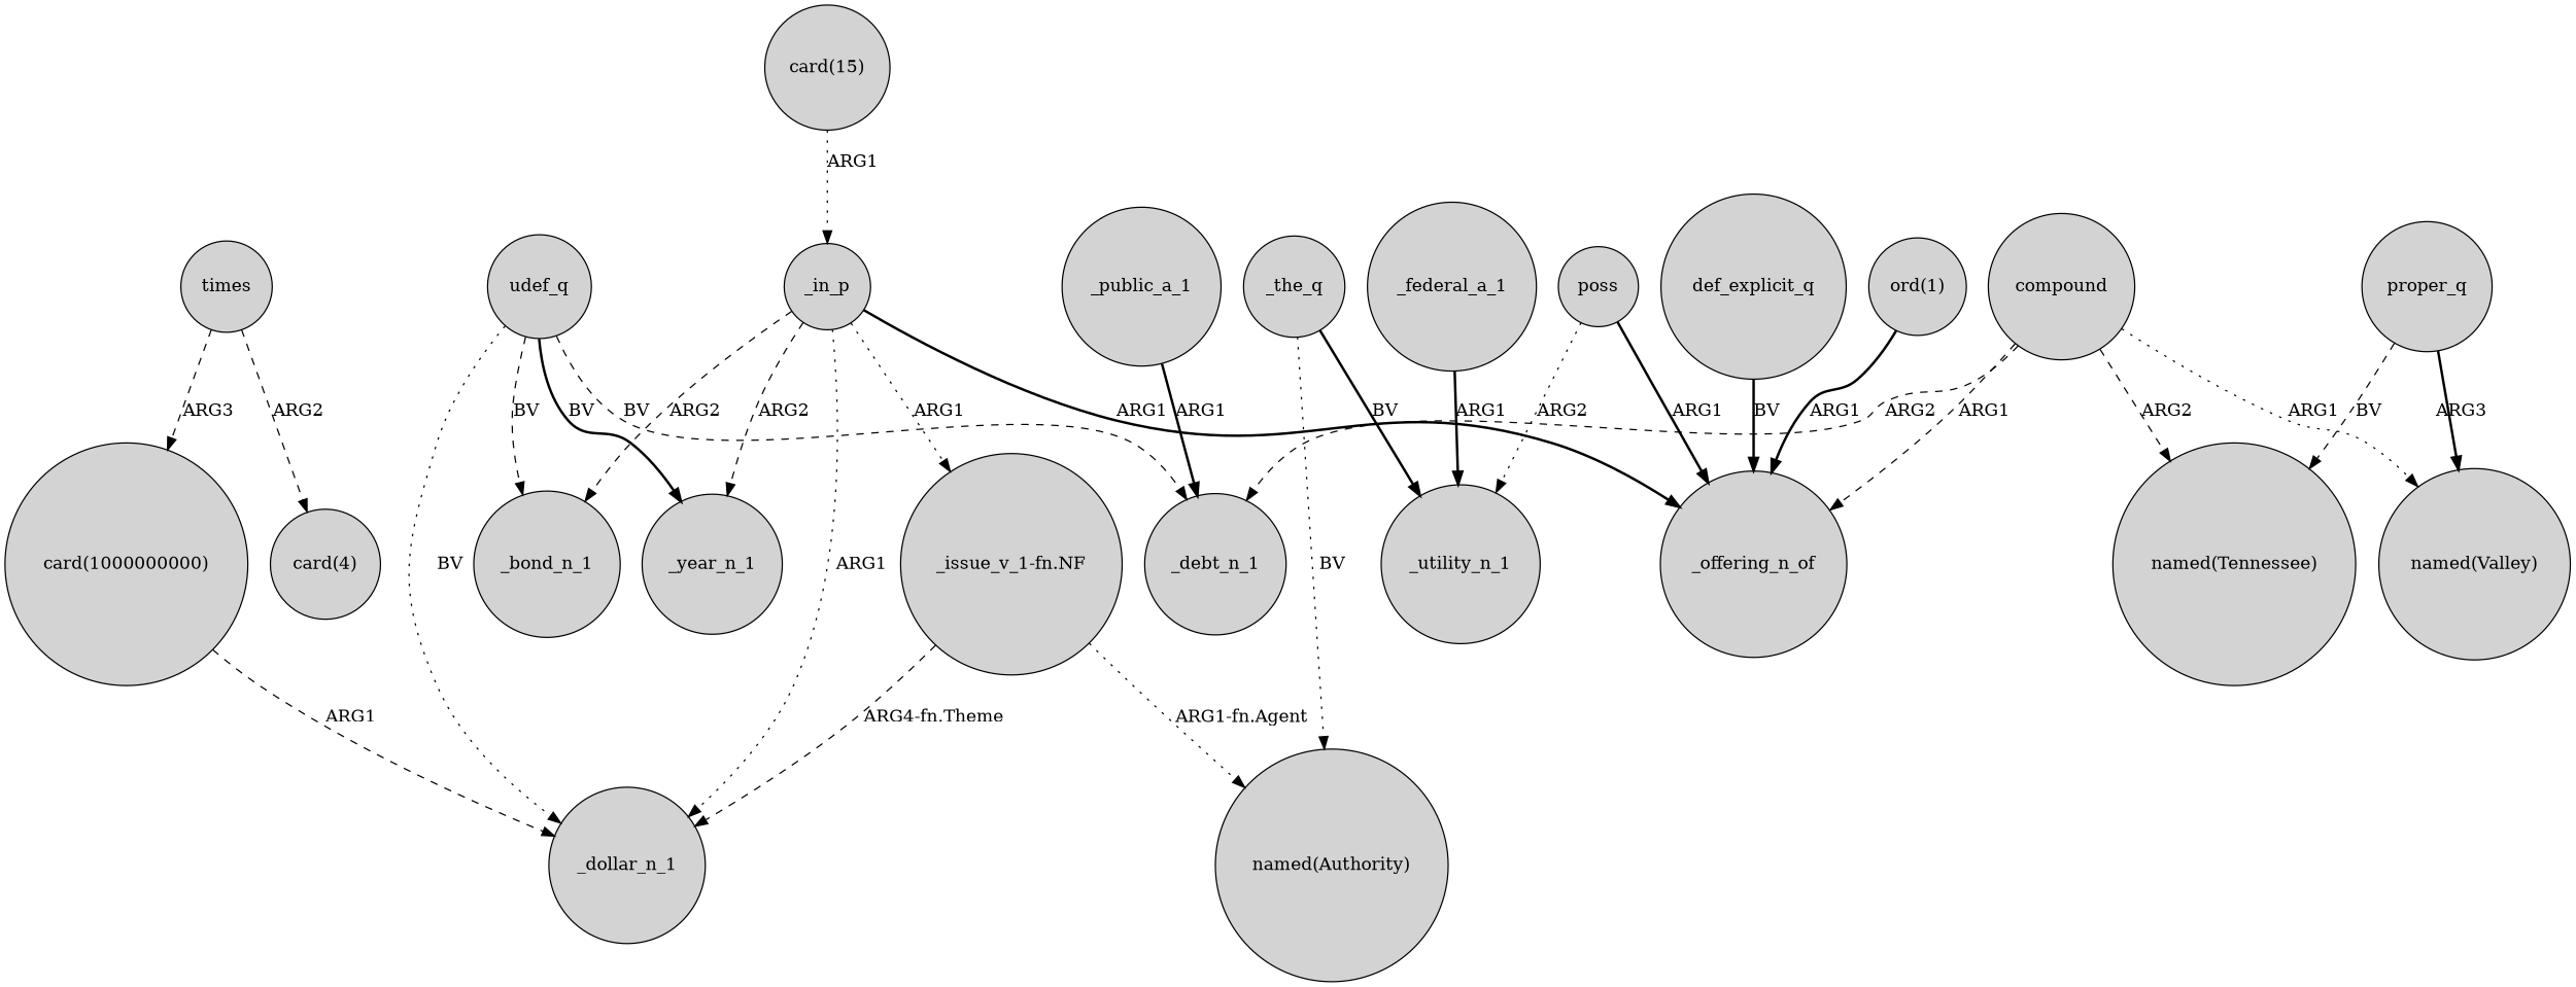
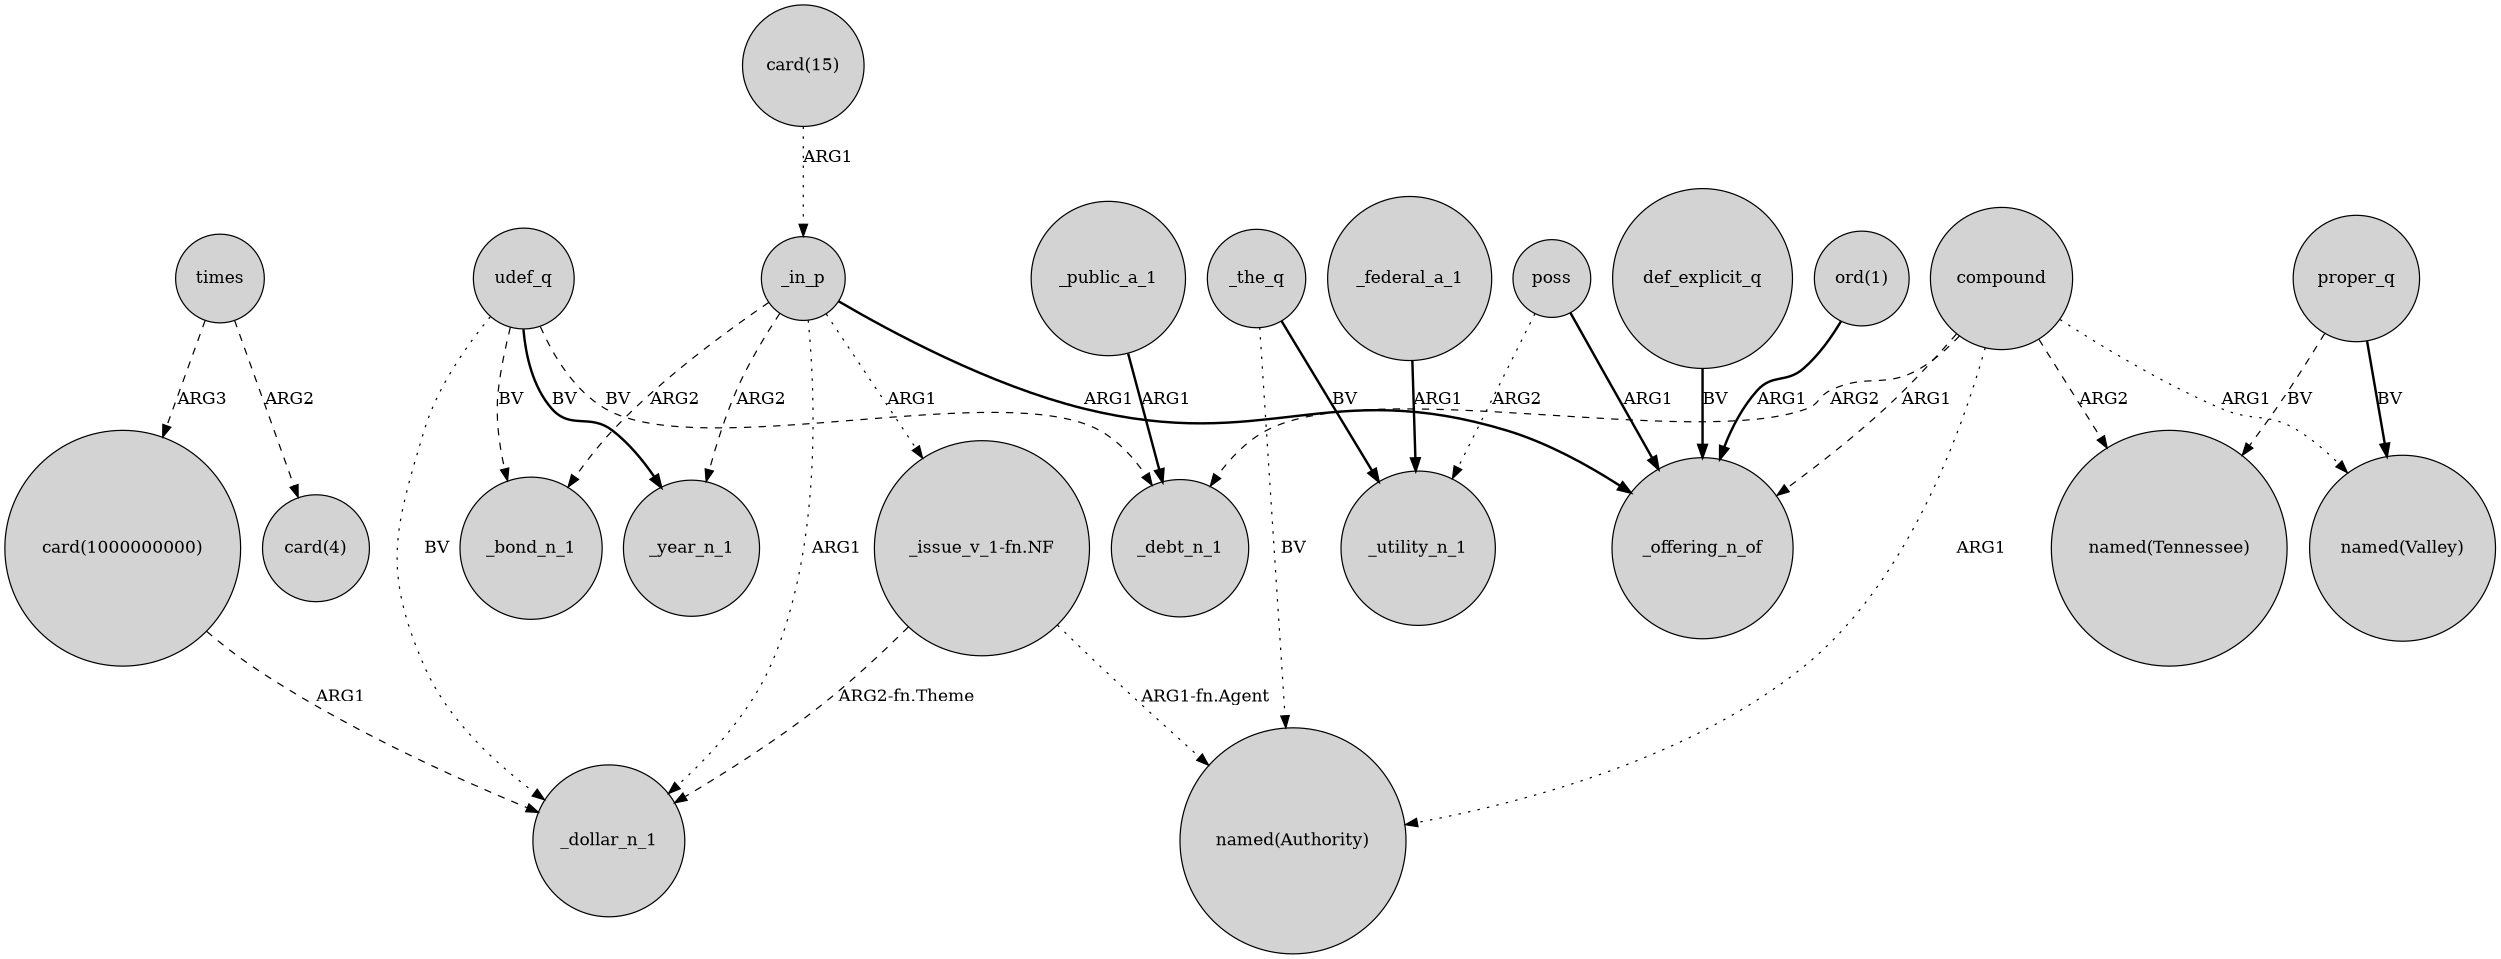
  digraph {
    node [shape=circle style=filled]
    edge [style=dashed]
    "_issue_v_1-fn.NF"
    _dollar_n_1
    "named(Authority)"
    _in_p
    _year_n_1
    _offering_n_of
    _bond_n_1
    poss
    _utility_n_1
    udef_q
    _debt_n_1
    _the_q
    compound
    "named(Valley)"
    "named(Tennessee)"
    "card(15)"
    times
    "card(1000000000)"
    "card(4)"
    def_explicit_q
    proper_q
    "ord(1)"
    _federal_a_1
    _public_a_1
-   "_issue_v_1-fn.NF" -> _dollar_n_1 [label="ARG4-fn.Theme"]
+   "_issue_v_1-fn.NF" -> _dollar_n_1 [label="ARG2-fn.Theme"]
    "_issue_v_1-fn.NF" -> "named(Authority)" [label="ARG1-fn.Agent" style=dotted]
    _in_p -> "_issue_v_1-fn.NF" [label=ARG1 style=dotted]
    _in_p -> _dollar_n_1 [label=ARG1 style=dotted]
    _in_p -> _year_n_1 [label=ARG2]
    _in_p -> _offering_n_of [label=ARG1 style=bold]
    _in_p -> _bond_n_1 [label=ARG2]
    poss -> _offering_n_of [label=ARG1 style=bold]
    poss -> _utility_n_1 [label=ARG2 style=dotted]
    udef_q -> _dollar_n_1 [label=BV style=dotted]
    udef_q -> _year_n_1 [label=BV style=bold]
    udef_q -> _bond_n_1 [label=BV]
    udef_q -> _debt_n_1 [label=BV]
    _the_q -> "named(Authority)" [label=BV style=dotted]
    _the_q -> _utility_n_1 [label=BV style=bold]
+   compound -> "named(Authority)" [label=ARG1 style=dotted]
    compound -> _offering_n_of [label=ARG1]
    compound -> _debt_n_1 [label=ARG2]
    compound -> "named(Valley)" [label=ARG1 style=dotted]
    compound -> "named(Tennessee)" [label=ARG2]
    "card(15)" -> _in_p [label=ARG1 style=dotted]
    times -> "card(1000000000)" [label=ARG3]
    times -> "card(4)" [label=ARG2]
    "card(1000000000)" -> _dollar_n_1 [label=ARG1]
    def_explicit_q -> _offering_n_of [label=BV style=bold]
-   proper_q -> "named(Valley)" [label=ARG3 style=bold]
+   proper_q -> "named(Valley)" [label=BV style=bold]
    proper_q -> "named(Tennessee)" [label=BV]
    "ord(1)" -> _offering_n_of [label=ARG1 style=bold]
    _federal_a_1 -> _utility_n_1 [label=ARG1 style=bold]
    _public_a_1 -> _debt_n_1 [label=ARG1 style=bold]
  }
